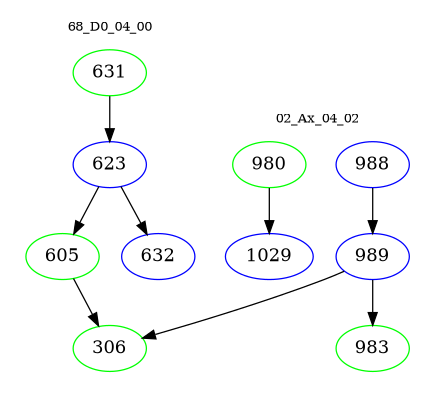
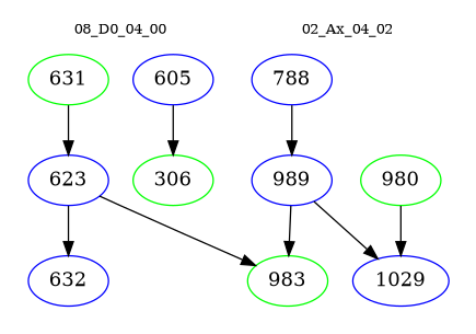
  digraph {
    node [color=blue]
    edge [color=black]
    n1 [label=989]
    n2 [label=1029]
    n3 [color=green label=983]
-   n4 [label=988]
+   n4 [label=788]
    n5 [color=green label=980]
    n6 [label=623]
-   n7 [color=green label=605]
+   n7 [label=605]
    n8 [color=green label=631]
    n9 [label=632]
    n10 [color=green label=306]
    subgraph cluster_1 {
      color=white
      fontsize=10
      label="02_Ax_04_02"
      n1
      n2
      n3
      n4
      n5
    }
    subgraph cluster_2 {
      color=white
      fontsize=10
-     label="68_D0_04_00"
+     label="08_D0_04_00"
      n6
      n7
      n8
      n9
      n10
    }
-   n1 -> n10
+   n1 -> n2
    n1 -> n3
    n4 -> n1
    n5 -> n2
-   n6 -> n7
+   n6 -> n3
    n6 -> n9
    n7 -> n10
    n8 -> n6
  }
